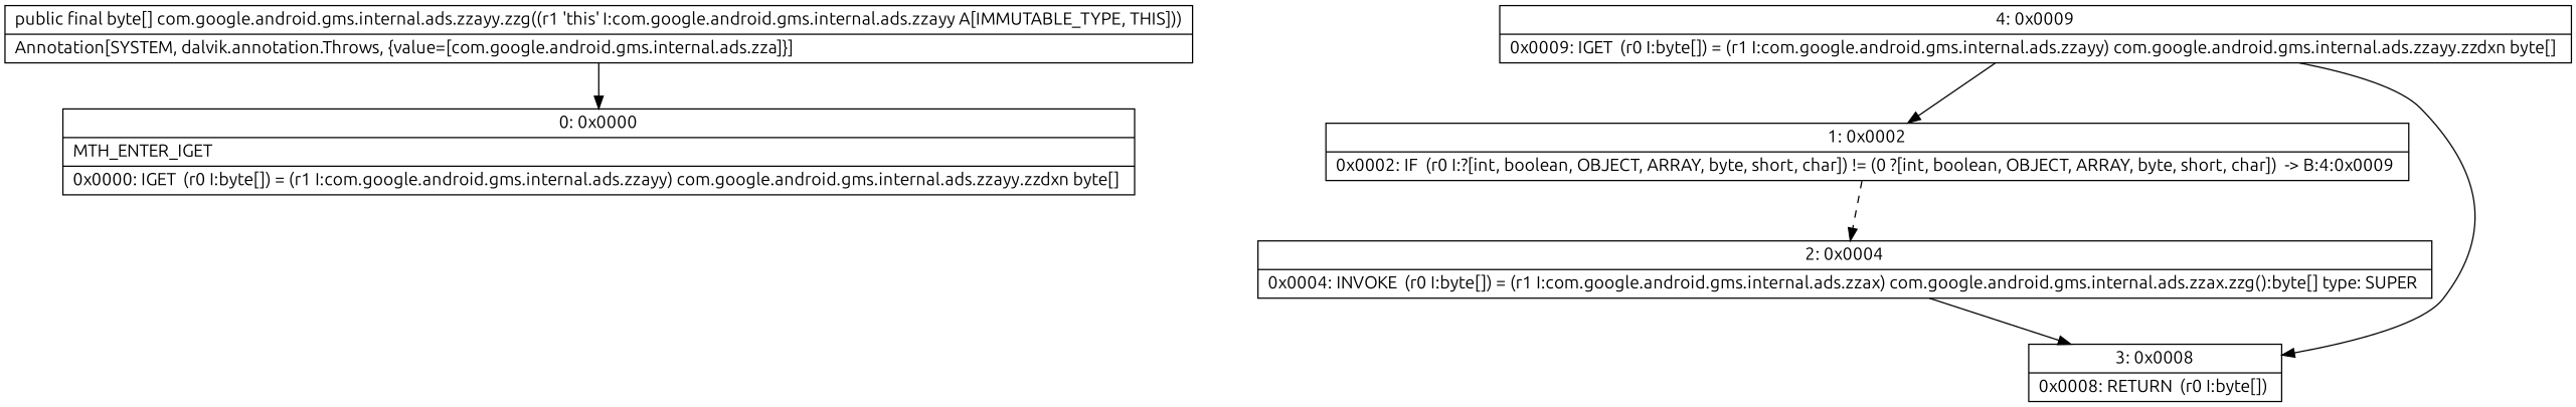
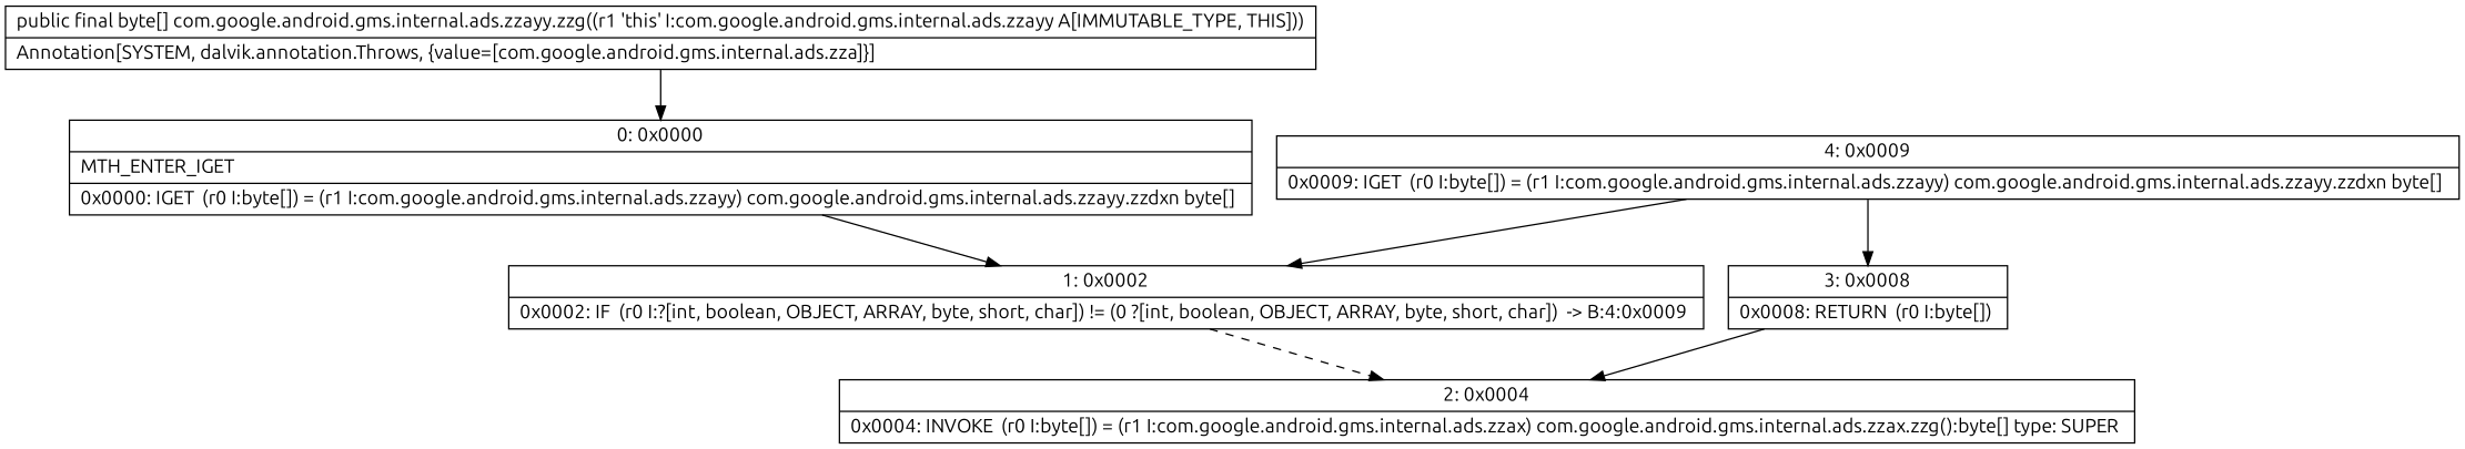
  digraph {
    fontname=Ubuntu
    node [fontname=Ubuntu shape=record]
    edge [fontname=Ubuntu]
    n1 [label="{0\:\ 0x0000|MTH_ENTER_IGET\l|0x0000: IGET  (r0 I:byte[]) = (r1 I:com.google.android.gms.internal.ads.zzayy) com.google.android.gms.internal.ads.zzayy.zzdxn byte[] \l}"]
    n2 [label="{1\:\ 0x0002|0x0002: IF  (r0 I:?[int, boolean, OBJECT, ARRAY, byte, short, char]) != (0 ?[int, boolean, OBJECT, ARRAY, byte, short, char])  \-\> B:4:0x0009 \l}"]
    n3 [label="{2\:\ 0x0004|0x0004: INVOKE  (r0 I:byte[]) = (r1 I:com.google.android.gms.internal.ads.zzax) com.google.android.gms.internal.ads.zzax.zzg():byte[] type: SUPER \l}"]
    n4 [label="{3\:\ 0x0008|0x0008: RETURN  (r0 I:byte[]) \l}"]
    n5 [label="{4\:\ 0x0009|0x0009: IGET  (r0 I:byte[]) = (r1 I:com.google.android.gms.internal.ads.zzayy) com.google.android.gms.internal.ads.zzayy.zzdxn byte[] \l}"]
    n6 [label="{public final byte[] com.google.android.gms.internal.ads.zzayy.zzg((r1 'this' I:com.google.android.gms.internal.ads.zzayy A[IMMUTABLE_TYPE, THIS]))  | Annotation[SYSTEM, dalvik.annotation.Throws, \{value=[com.google.android.gms.internal.ads.zza]\}]\l}"]
+   n1 -> n2
    n2 -> n3 [style=dashed]
-   n3 -> n4
+   n4 -> n3
    n5 -> n2
    n5 -> n4
    n6 -> n1
  }
